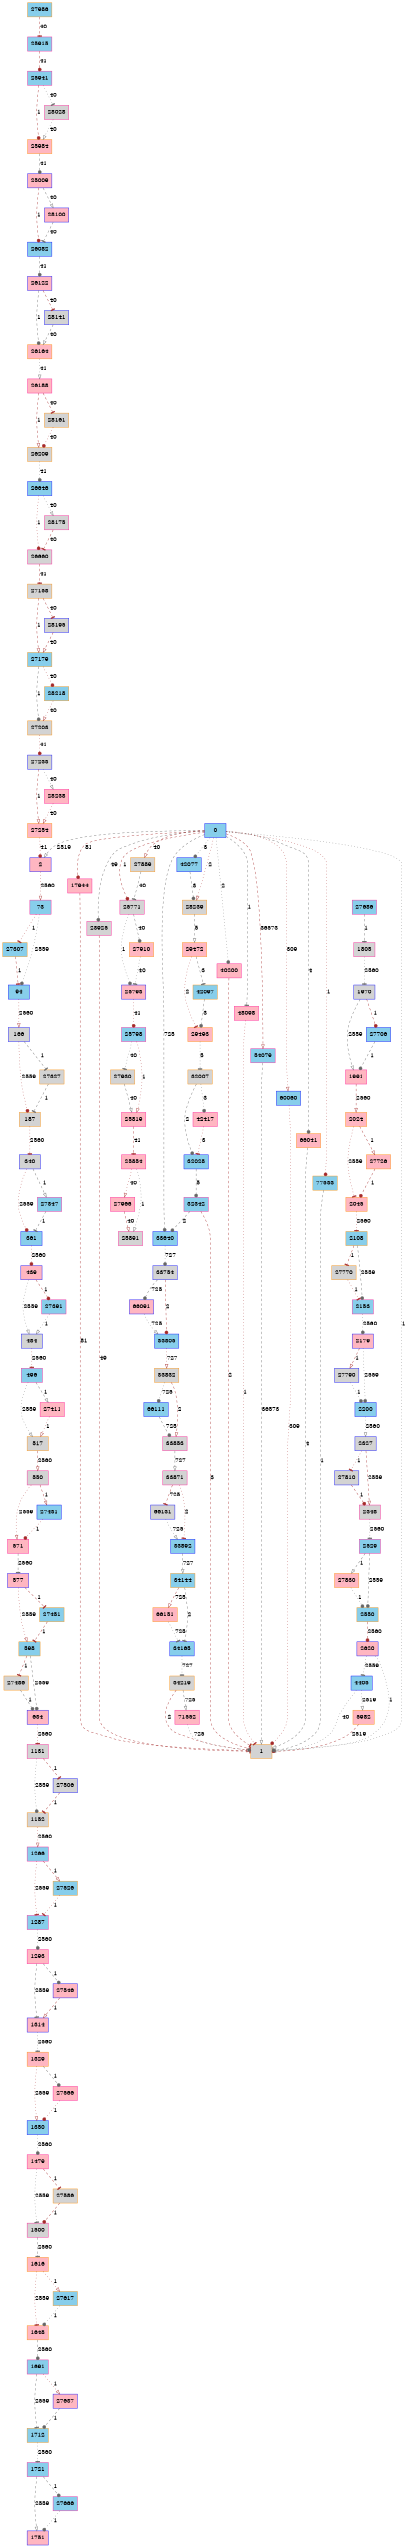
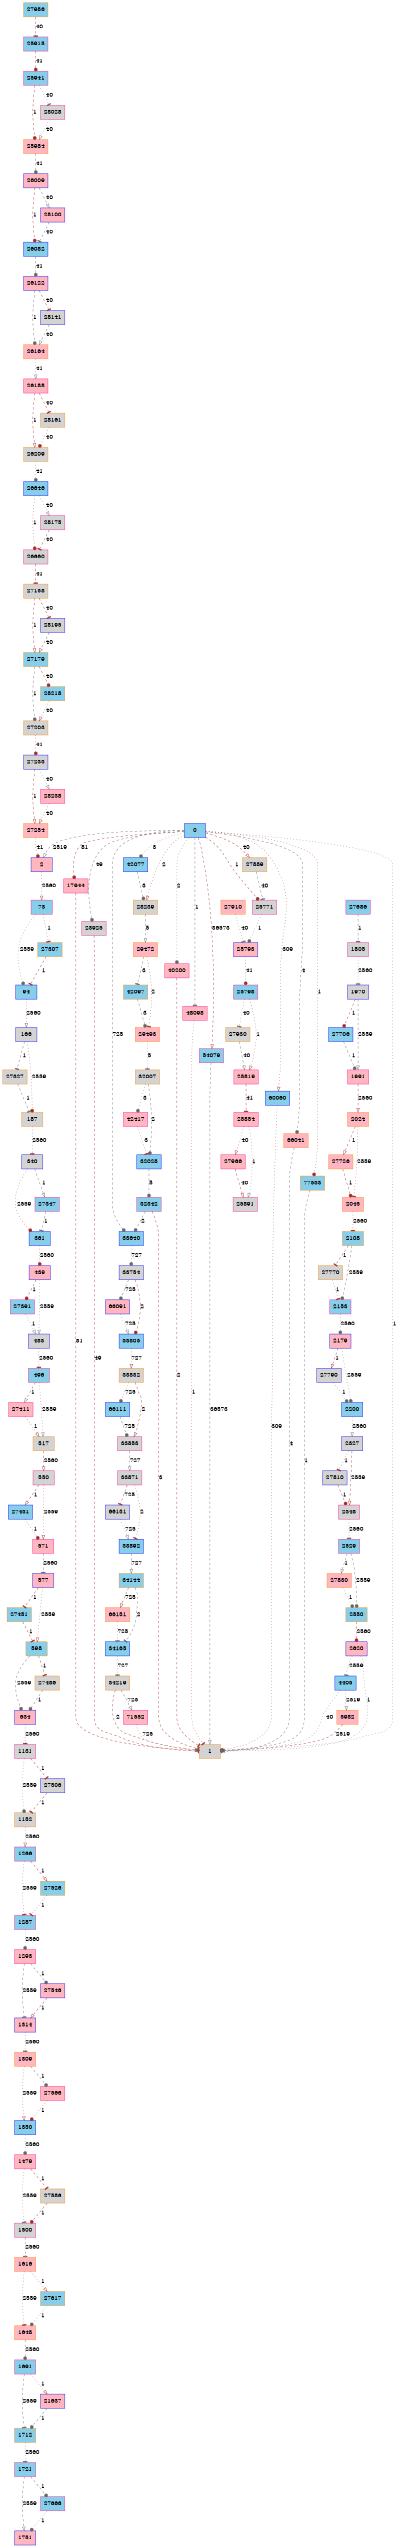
  digraph {
    rankdir=TB
    node [color=darkorange fillcolor=skyblue shape=rectangle style=filled]
    edge [arrowhead=dot color=gray40 style=dashed]
    2 [color=blue fillcolor=lightpink]
    73 [color=deeppink]
    94 [color=blue]
    27307
    166 [color=blue fillcolor=lightgrey]
    187 [fillcolor=lightgrey]
    27327 [fillcolor=lightgrey]
    340 [color=blue fillcolor=lightgrey]
    361 [color=blue]
    27347 [color=deeppink]
    439 [color=blue fillcolor=lightpink]
-   484 [color=blue fillcolor=lightgrey]
+   484 [color=blue fillcolor=lightgrey label=483]
    27391 [color=deeppink]
    496 [color=deeppink]
    517 [fillcolor=lightgrey]
    27411 [color=deeppink fillcolor=lightpink]
    550 [color=deeppink fillcolor=lightgrey]
    571 [color=deeppink fillcolor=lightpink]
    27431 [color=blue]
    577 [color=blue fillcolor=lightpink]
    598
    27451
    634 [color=blue fillcolor=lightpink]
    27486 [fillcolor=lightgrey]
    1131 [color=deeppink fillcolor=lightgrey]
    1152 [fillcolor=lightgrey]
    27506 [color=blue fillcolor=lightgrey]
    1266 [color=deeppink]
    1287 [color=deeppink]
    27526
    1293 [color=deeppink fillcolor=lightpink]
    1314 [color=blue fillcolor=lightpink]
    27546 [color=blue fillcolor=lightpink]
-   1329 [fillcolor=lightpink]
+   1329 [fillcolor=lightpink label=1309]
    1350 [color=blue]
    27566 [color=deeppink fillcolor=lightpink]
    1479 [color=deeppink fillcolor=lightpink]
    1500 [color=deeppink fillcolor=lightgrey]
    27586 [fillcolor=lightgrey]
    1616 [fillcolor=lightpink]
    1648 [fillcolor=lightpink]
    27617
    1691 [color=deeppink]
    1712
-   27637 [color=blue fillcolor=lightpink]
+   27637 [color=blue fillcolor=lightpink label=21637]
    1721 [color=deeppink]
    1751 [color=blue fillcolor=lightpink]
    27666 [color=deeppink]
    1805 [color=deeppink fillcolor=lightgrey]
    1970 [color=blue fillcolor=lightgrey]
    27686 [color=deeppink]
    1991 [color=deeppink fillcolor=lightpink]
    27706 [color=blue]
    2024 [fillcolor=lightpink]
    2045 [fillcolor=lightpink]
    27726 [fillcolor=lightpink]
    2108
    2153 [color=deeppink]
    27770 [fillcolor=lightgrey]
    2179 [color=blue fillcolor=lightpink]
    2200 [color=blue]
    27790 [color=blue fillcolor=lightgrey]
    2327 [color=blue fillcolor=lightgrey]
    2348 [color=deeppink fillcolor=lightgrey]
    27810 [color=blue fillcolor=lightgrey]
    2529 [color=deeppink]
    2550
    27830 [fillcolor=lightpink]
    2620 [color=blue fillcolor=lightpink]
    1 [fillcolor=lightgrey]
    4405 [color=blue]
    5982 [fillcolor=lightpink]
    17944 [color=deeppink fillcolor=lightpink]
    23925 [color=deeppink fillcolor=lightgrey]
    25771 [color=deeppink fillcolor=lightgrey]
    25793 [color=blue fillcolor=lightpink]
    27910 [fillcolor=lightpink]
    25798 [color=deeppink]
    25819 [color=deeppink fillcolor=lightpink]
    27930 [fillcolor=lightgrey]
    25854 [color=deeppink fillcolor=lightpink]
    25891 [color=deeppink fillcolor=lightgrey]
    27966 [color=deeppink fillcolor=lightpink]
    25915 [color=deeppink]
    25941 [color=deeppink]
    27986
    25984 [fillcolor=lightpink]
    28028 [color=deeppink fillcolor=lightgrey]
-   26009 [color=blue fillcolor=lightpink label=25009]
+   26009 [color=blue fillcolor=lightpink]
    26082 [color=blue]
    28100 [color=blue fillcolor=lightpink]
    26122 [color=blue fillcolor=lightpink]
    26164 [fillcolor=lightpink]
    28141 [color=blue fillcolor=lightgrey]
    26188 [color=deeppink fillcolor=lightpink]
    26209 [fillcolor=lightgrey]
    28161 [fillcolor=lightgrey]
    26646 [color=blue]
    26660 [color=deeppink fillcolor=lightgrey]
    28175 [color=deeppink fillcolor=lightgrey]
    27158 [fillcolor=lightgrey]
    27179
    28195 [color=blue fillcolor=lightgrey]
    27203 [fillcolor=lightgrey]
    28218
    27233 [color=blue fillcolor=lightgrey]
    27254 [fillcolor=lightpink]
    28238 [color=deeppink fillcolor=lightpink]
    27889 [fillcolor=lightgrey]
    28239 [fillcolor=lightgrey]
    29472 [fillcolor=lightpink]
    29493 [fillcolor=lightpink]
    42097
    32007 [fillcolor=lightgrey]
    32028 [color=blue]
    n116 [color=deeppink fillcolor=lightpink label=42417]
    32342 [color=deeppink]
    33640 [color=blue]
    33754 [color=blue fillcolor=lightgrey]
    33805 [color=blue]
    66091 [color=blue fillcolor=lightpink]
    33832 [fillcolor=lightgrey]
    33853 [color=deeppink fillcolor=lightgrey]
    66111 [color=blue]
    33871 [color=deeppink fillcolor=lightgrey]
    33892 [color=blue]
    66131 [color=blue fillcolor=lightgrey]
    34144
    34165 [color=blue]
    66151 [fillcolor=lightpink]
    34219 [fillcolor=lightgrey]
    71552 [color=deeppink fillcolor=lightpink]
    40200 [color=deeppink fillcolor=lightpink]
    42077 [color=blue]
    48098 [color=deeppink fillcolor=lightpink]
    54079 [color=deeppink]
    60060 [color=blue]
    66041 [fillcolor=lightpink]
    77533
    0 [color=blue]
    2 -> 73 [arrowhead=onormal color=brown label=2560 style=dotted]
    73 -> 94 [label=2559 style=dotted]
    73 -> 27307 [arrowhead=tee color=brown label=1 style=dotted]
    94 -> 166 [arrowhead=onormal color=brown label=2560 style=dotted]
    27307 -> 94 [arrowhead=tee color=brown label=1]
    166 -> 187 [color=brown label=2559 style=dotted]
    166 -> 27327 [arrowhead=tee label=1]
    187 -> 340 [arrowhead=tee color=brown label=2560 style=dotted]
    27327 -> 187 [arrowhead=tee label=1]
    340 -> 361 [color=brown label=2559 style=dotted]
    340 -> 27347 [arrowhead=onormal label=1]
    361 -> 439 [color=brown label=2560 style=dotted]
    27347 -> 361 [arrowhead=tee label=1]
    439 -> 484 [arrowhead=onormal label=2559 style=dotted]
    439 -> 27391 [color=brown label=1]
    484 -> 496 [arrowhead=tee color=brown label=2560 style=dotted]
    27391 -> 484 [arrowhead=onormal label=1 style=dotted]
    496 -> 517 [arrowhead=onormal label=2559 style=dotted]
    496 -> 27411 [arrowhead=onormal label=1]
    517 -> 550 [arrowhead=onormal color=brown label=2560]
    27411 -> 517 [arrowhead=onormal color=brown label=1 style=dotted]
    550 -> 571 [arrowhead=onormal color=brown label=2559 style=dotted]
    550 -> 27431 [arrowhead=onormal color=brown label=1]
    571 -> 577 [arrowhead=tee label=2560]
    27431 -> 571 [color=brown label=1 style=dotted]
    577 -> 598 [arrowhead=onormal color=brown label=2559 style=dotted]
    577 -> 27451 [arrowhead=tee color=brown label=1]
    598 -> 634 [label=2559]
    598 -> 27486 [arrowhead=tee color=brown label=1]
    27451 -> 598 [arrowhead=tee color=brown label=1]
    634 -> 1131 [arrowhead=tee color=brown label=2560 style=dotted]
    27486 -> 634 [label=1]
    1131 -> 1152 [label=2559 style=dotted]
    1131 -> 27506 [arrowhead=tee color=brown label=1]
    1152 -> 1266 [arrowhead=onormal color=brown label=2560 style=dotted]
    27506 -> 1152 [arrowhead=tee color=brown label=1]
    1266 -> 1287 [arrowhead=tee color=brown label=2559 style=dotted]
    1266 -> 27526 [arrowhead=onormal color=brown label=1]
    1287 -> 1293 [label=2560 style=dotted]
    27526 -> 1287 [arrowhead=tee color=brown label=1 style=dotted]
    1293 -> 1314 [arrowhead=tee label=2559]
    1293 -> 27546 [label=1]
    1314 -> 1329 [arrowhead=tee label=2560 style=dotted]
    27546 -> 1314 [arrowhead=onormal color=brown label=1]
    1329 -> 1350 [arrowhead=onormal color=brown label=2559 style=dotted]
    1329 -> 27566 [label=1]
    1350 -> 1479 [label=2560 style=dotted]
    27566 -> 1350 [color=brown label=1 style=dotted]
    1479 -> 1500 [arrowhead=tee label=2559 style=dotted]
    1479 -> 27586 [arrowhead=tee color=brown label=1]
    1500 -> 1616 [arrowhead=tee label=2560]
    27586 -> 1500 [color=brown label=1]
    1616 -> 1648 [arrowhead=tee color=brown label=2559 style=dotted]
    1616 -> 27617 [arrowhead=onormal color=brown label=1 style=dotted]
    1648 -> 1691 [label=2560]
    27617 -> 1648 [label=1 style=dotted]
    1691 -> 1712 [arrowhead=tee label=2559]
    1691 -> 27637 [arrowhead=onormal color=brown label=1 style=dotted]
    1712 -> 1721 [arrowhead=tee label=2560 style=dotted]
    27637 -> 1712 [label=1]
    1721 -> 1751 [arrowhead=onormal label=2559]
    1721 -> 27666 [label=1]
    27666 -> 1751 [label=1 style=dotted]
    1805 -> 1970 [arrowhead=tee label=2560 style=dotted]
    1970 -> 1991 [arrowhead=onormal label=2559]
    1970 -> 27706 [color=brown label=1]
    27686 -> 1805 [arrowhead=tee label=1]
    1991 -> 2024 [arrowhead=onormal color=brown label=2560]
    27706 -> 1991 [label=1]
    2024 -> 2045 [arrowhead=tee color=brown label=2559 style=dotted]
    2024 -> 27726 [arrowhead=onormal color=brown label=1]
    2045 -> 2108 [arrowhead=tee color=brown label=2560 style=dotted]
    27726 -> 2045 [color=brown label=1]
    2108 -> 2153 [label=2559]
    2108 -> 27770 [arrowhead=tee color=brown label=1]
    2153 -> 2179 [label=2560 style=dotted]
    27770 -> 2153 [arrowhead=tee color=brown label=1 style=dotted]
    2179 -> 2200 [label=2559 style=dotted]
    2179 -> 27790 [arrowhead=onormal color=brown label=1]
    2200 -> 2327 [arrowhead=onormal label=2560 style=dotted]
    27790 -> 2200 [label=1 style=dotted]
    2327 -> 2348 [arrowhead=onormal color=brown label=2559]
    2327 -> 27810 [arrowhead=tee color=brown label=1 style=dotted]
    2348 -> 2529 [arrowhead=tee label=2560 style=dotted]
    27810 -> 2348 [color=brown label=1]
    2529 -> 2550 [label=2559]
    2529 -> 27830 [arrowhead=onormal label=1]
    2550 -> 2620 [color=brown label=2560]
    27830 -> 2550 [label=1 style=dotted]
    2620 -> 1 [arrowhead=tee label=1 style=dotted]
    2620 -> 4405 [arrowhead=tee label=2559 style=dotted]
    4405 -> 1 [arrowhead=onormal label=40 style=dotted]
    4405 -> 5982 [arrowhead=onormal label=2519 style=dotted]
    5982 -> 1 [color=brown label=2519]
    17944 -> 1 [arrowhead=onormal color=brown label=81]
    23925 -> 1 [arrowhead=tee color=brown label=49]
    25771 -> 25793 [label=1 style=dotted]
-   25771 -> 27910 [label=40]
    25793 -> 25798 [color=brown label=41 style=dotted]
    27910 -> 25793 [arrowhead=tee label=40 style=dotted]
    25798 -> 25819 [arrowhead=onormal color=brown label=1 style=dotted]
    25798 -> 27930 [arrowhead=tee label=40 style=dotted]
    25819 -> 25854 [arrowhead=tee color=brown label=41]
    27930 -> 25819 [arrowhead=onormal label=40]
    25854 -> 25891 [arrowhead=onormal label=1 style=dotted]
    25854 -> 27966 [arrowhead=onormal color=brown label=40 style=dotted]
    27966 -> 25891 [arrowhead=onormal color=brown label=40]
    25915 -> 25941 [color=brown label=41]
    25941 -> 25984 [color=brown label=1]
    25941 -> 28028 [arrowhead=tee label=40 style=dotted]
    27986 -> 25915 [arrowhead=tee color=brown label=40]
    25984 -> 26009 [label=41]
    28028 -> 25984 [arrowhead=onormal label=40 style=dotted]
    26009 -> 26082 [color=brown label=1]
    26009 -> 28100 [arrowhead=onormal label=40]
    26082 -> 26122 [label=41]
    28100 -> 26082 [arrowhead=tee label=40]
    26122 -> 26164 [label=1]
    26122 -> 28141 [arrowhead=tee color=brown label=40]
    26164 -> 26188 [arrowhead=onormal label=41 style=dotted]
    28141 -> 26164 [arrowhead=onormal label=40]
    26188 -> 26209 [arrowhead=onormal color=brown label=1]
    26188 -> 28161 [arrowhead=tee color=brown label=40]
    26209 -> 26646 [label=41 style=dotted]
    28161 -> 26209 [color=brown label=40 style=dotted]
    26646 -> 26660 [color=brown label=1 style=dotted]
    26646 -> 28175 [arrowhead=onormal label=40 style=dotted]
    26660 -> 27158 [arrowhead=tee color=brown label=41]
    28175 -> 26660 [arrowhead=tee color=brown label=40]
    27158 -> 27179 [arrowhead=onormal color=brown label=1]
    27158 -> 28195 [arrowhead=tee color=brown label=40]
    27179 -> 27203 [label=1]
-   27179 -> 28218 [color=brown label=40 style=dotted]
+   27179 -> 28218 [color=brown label=40]
    28195 -> 27179 [arrowhead=onormal color=brown label=40]
    27203 -> 27233 [color=brown label=41 style=dotted]
    28218 -> 27203 [arrowhead=onormal color=brown label=40 style=dotted]
    27233 -> 27254 [arrowhead=onormal color=brown label=1]
    27233 -> 28238 [arrowhead=onormal label=40 style=dotted]
    27254 -> 2 [color=brown label=41 style=dotted]
    28238 -> 27254 [arrowhead=onormal color=brown label=40 style=dotted]
    27889 -> 25771 [arrowhead=tee label=40]
    28239 -> 29472 [arrowhead=onormal label=5]
    29472 -> 29493 [arrowhead=tee color=brown label=2 style=dotted]
    29472 -> 42097 [arrowhead=tee label=3]
    29493 -> 32007 [arrowhead=tee label=5 style=dotted]
    42097 -> 29493 [label=3]
    32007 -> 32028 [label=2]
    32007 -> n116 [label=3 style=dotted]
    32028 -> 32342 [label=5]
    n116 -> 32028 [arrowhead=tee color=brown label=3 style=dotted]
    32342 -> 1 [arrowhead=tee color=brown label=3]
    32342 -> 33640 [label=2]
    33640 -> 33754 [label=727 style=dotted]
    33754 -> 33805 [color=brown label=2]
    33754 -> 66091 [label=725]
    33805 -> 33832 [arrowhead=onormal color=brown label=727 style=dotted]
    66091 -> 33805 [arrowhead=onormal label=725 style=dotted]
    33832 -> 33853 [arrowhead=onormal color=brown label=2]
    33832 -> 66111 [label=725 style=dotted]
    33853 -> 33871 [arrowhead=onormal label=727]
    66111 -> 33853 [label=725]
    33871 -> 33892 [arrowhead=tee color=brown label=2 style=dotted]
    33871 -> 66131 [arrowhead=tee color=brown label=725]
    33892 -> 34144 [arrowhead=onormal label=727]
    66131 -> 33892 [arrowhead=onormal label=725 style=dotted]
    34144 -> 34165 [arrowhead=tee label=2]
    34144 -> 66151 [arrowhead=onormal color=brown label=725]
    34165 -> 34219 [arrowhead=tee label=727 style=dotted]
    66151 -> 34165 [arrowhead=tee label=725 style=dotted]
    34219 -> 1 [arrowhead=onormal color=brown label=2]
    34219 -> 71552 [arrowhead=onormal label=725]
    71552 -> 1 [label=725 style=dotted]
    40200 -> 1 [arrowhead=tee color=brown label=2]
    42077 -> 28239 [label=3]
    48098 -> 1 [arrowhead=tee color=brown label=1 style=dotted]
    54079 -> 1 [arrowhead=onormal label=36573]
    60060 -> 1 [color=brown label=309 style=dotted]
    66041 -> 1 [arrowhead=onormal label=4]
    77533 -> 1 [arrowhead=onormal label=1]
    0 -> 2 [arrowhead=onormal label=2519]
    0 -> 1 [label=1 style=dotted]
    0 -> 17944 [color=brown label=81]
    0 -> 23925 [label=49]
    0 -> 25771 [color=brown label=1]
    0 -> 27889 [arrowhead=onormal color=brown label=40]
    0 -> 28239 [arrowhead=onormal color=brown label=2 style=dotted]
    0 -> 33640 [label=725]
    0 -> 40200 [label=2 style=dotted]
    0 -> 42077 [label=3 style=dotted]
    0 -> 48098 [arrowhead=tee label=1]
    0 -> 54079 [arrowhead=onormal color=brown label=36573]
    0 -> 60060 [arrowhead=onormal color=brown label=309 style=dotted]
    0 -> 66041 [label=4]
    0 -> 77533 [color=brown label=1 style=dotted]
  }
